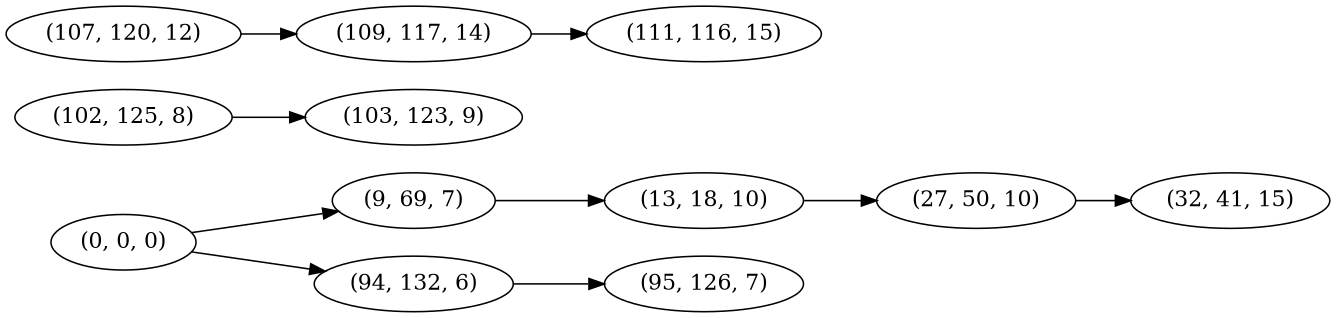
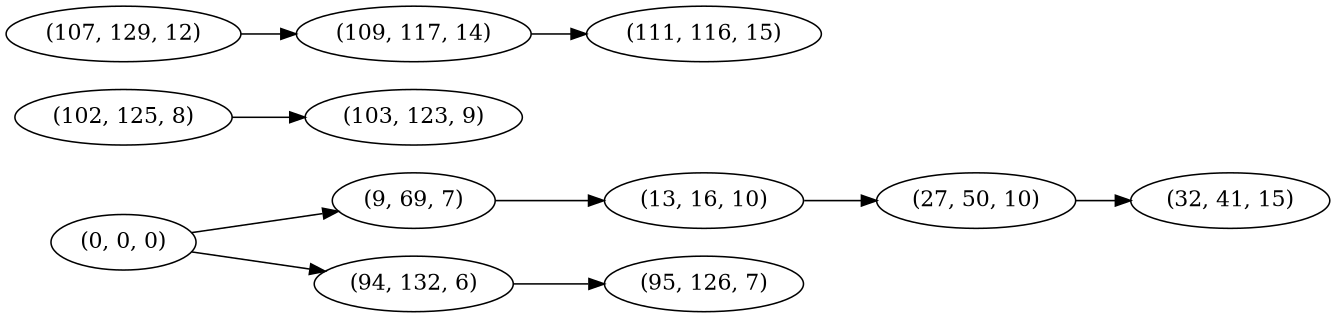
  digraph {
    rankdir=LR
    "(0, 0, 0)"
    "(9, 69, 7)"
    "(94, 132, 6)"
-   "(13, 18, 10)"
+   "(13, 18, 10)" [label="(13, 16, 10)"]
    "(95, 126, 7)"
    "(27, 50, 10)"
    n7 [label="(32, 41, 15)"]
    "(102, 125, 8)"
    "(103, 123, 9)"
-   "(107, 120, 12)"
+   "(107, 120, 12)" [label="(107, 129, 12)"]
    "(109, 117, 14)"
    "(111, 116, 15)"
    "(0, 0, 0)" -> "(9, 69, 7)"
    "(0, 0, 0)" -> "(94, 132, 6)"
    "(9, 69, 7)" -> "(13, 18, 10)"
    "(94, 132, 6)" -> "(95, 126, 7)"
    "(13, 18, 10)" -> "(27, 50, 10)"
    "(27, 50, 10)" -> n7
    "(102, 125, 8)" -> "(103, 123, 9)"
    "(107, 120, 12)" -> "(109, 117, 14)"
    "(109, 117, 14)" -> "(111, 116, 15)"
  }
